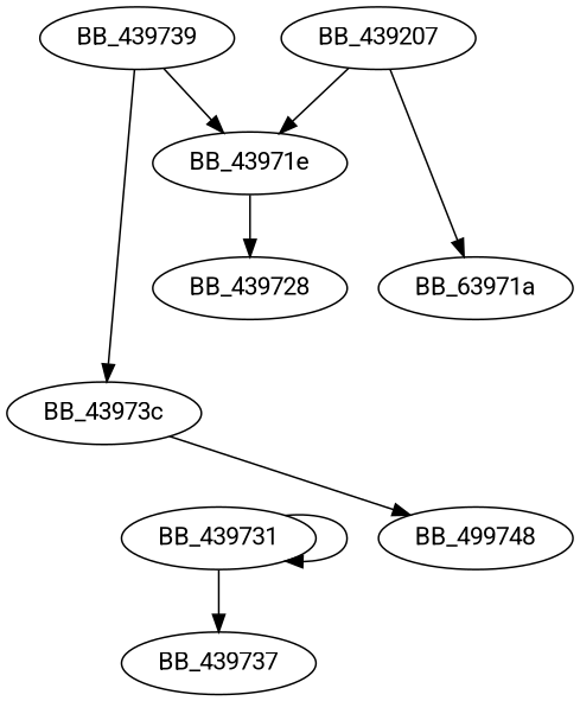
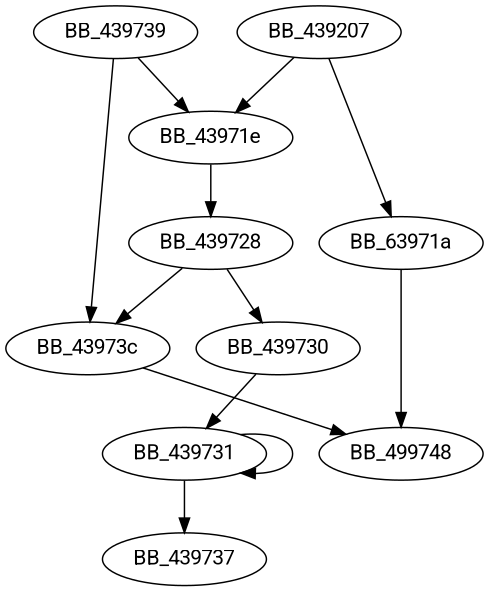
  digraph {
    fontname=Roboto
    node [fontname=Roboto]
    edge [fontname=Roboto]
    n1 [label=BB_439207]
    n2 [label=BB_63971a]
    BB_43971e
    n4 [label=BB_499748]
    BB_439728
+   BB_439730
    BB_43973c
    BB_439739
    BB_439731
    BB_439737
    n1 -> n2
    n1 -> BB_43971e
+   n2 -> n4
    BB_43971e -> BB_439728
+   BB_439728 -> BB_439730
+   BB_439728 -> BB_43973c
+   BB_439730 -> BB_439731
    BB_43973c -> n4
    BB_439739 -> BB_43971e
    BB_439739 -> BB_43973c
    BB_439731 -> BB_439731
    BB_439731 -> BB_439737
  }
